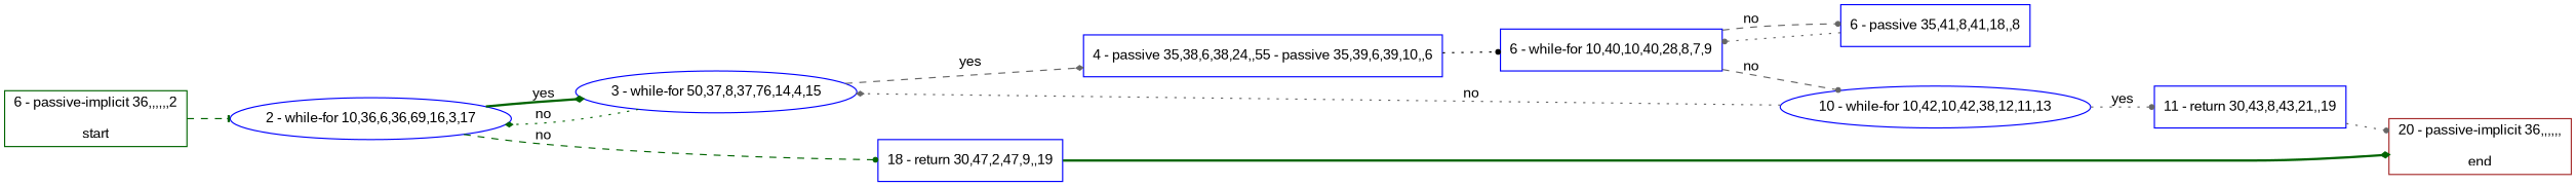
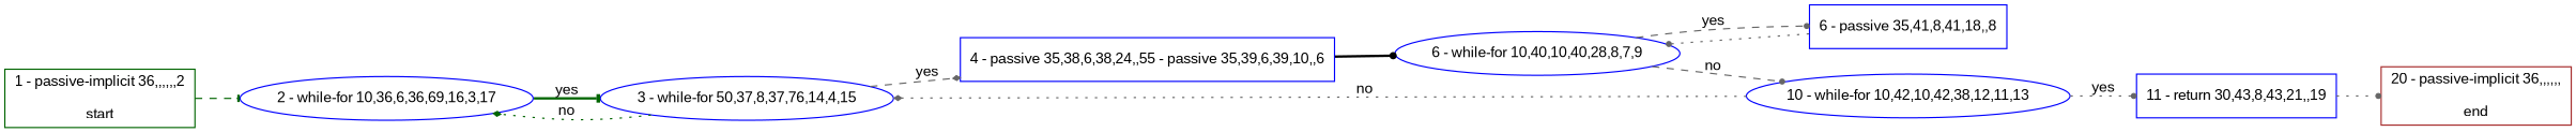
  digraph {
    bgcolor=white
    compound=true
    fillcolor="#FFFFCC"
    fontname=Arial
    fontsize=12
    pack=true
    packmode=clust
    rankdir=LR
    style="rounded,filled"
    node [color="#0000ff" compound=true fillcolor="#ffffff" fixedsize=false fontname=Arial fontsize=12 node_initialized=no shape=box style=filled]
    edge [arrowhead=dot arrowsize=0.5 arrowtail=none color=gray40 compound=true dir=forward fontcolor=black fontname=Arial fontsize=12 style=dotted]
    n1 [label="2 - while-for 10,36,6,36,69,16,3,17" shape=oval]
    n2 [label="3 - while-for 50,37,8,37,76,14,4,15" shape=oval]
-   n3 [label="18 - return 30,47,2,47,9,,19"]
    n4 [label="4 - passive 35,38,6,38,24,,55 - passive 35,39,6,39,10,,6"]
    n5 [color="#a52a2a" label="20 - passive-implicit 36,,,,,,\n\nend"]
-   n6 [color="#006400" label="6 - passive-implicit 36,,,,,,2\n\nstart"]
-   n7 [label="6 - while-for 10,40,10,40,28,8,7,9"]
+   n6 [color="#006400" label="1 - passive-implicit 36,,,,,,2\n\nstart"]
+   n7 [label="6 - while-for 10,40,10,40,28,8,7,9" shape=oval]
    n8 [label="6 - passive 35,41,8,41,18,,8"]
    n9 [label="10 - while-for 10,42,10,42,38,12,11,13" shape=oval]
    n10 [label="11 - return 30,43,8,43,21,,19"]
-   n1 -> n2 [arrowhead=diamond color=darkgreen label=yes style=bold]
-   n1 -> n3 [color=darkgreen label=no style=dashed]
+   n1 -> n2 [arrowhead=tee color=darkgreen label=yes style=bold]
    n2 -> n1 [arrowhead=diamond color=darkgreen label=no]
    n2 -> n4 [arrowhead=diamond label=yes style=dashed]
-   n3 -> n5 [arrowhead=diamond color=darkgreen style=bold]
-   n4 -> n7 [color=black]
+   n4 -> n7 [color=black style=bold]
    n6 -> n1 [arrowhead=tee color=darkgreen style=dashed]
-   n7 -> n8 [label=no style=dashed]
+   n7 -> n8 [label=yes style=dashed]
    n7 -> n9 [label=no style=dashed]
    n8 -> n7
    n9 -> n2 [arrowhead=diamond label=no]
    n9 -> n10 [label=yes]
    n10 -> n5
  }
